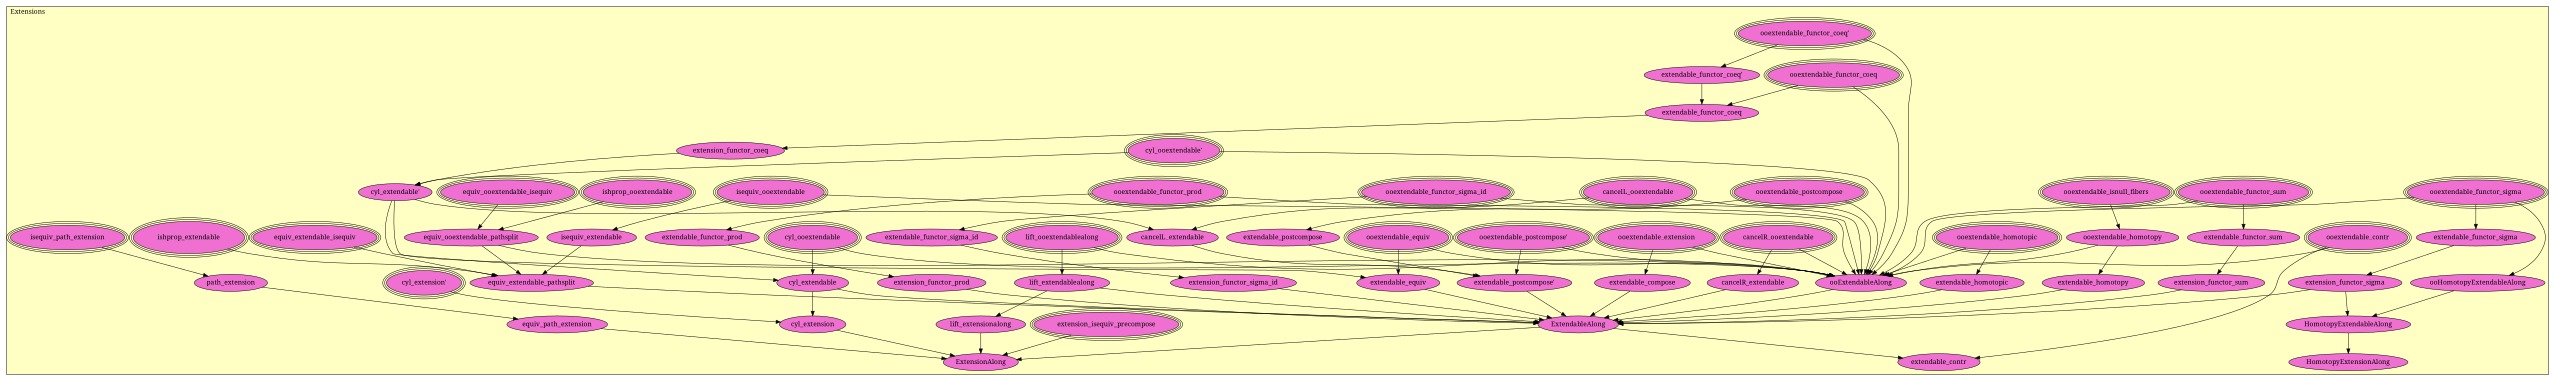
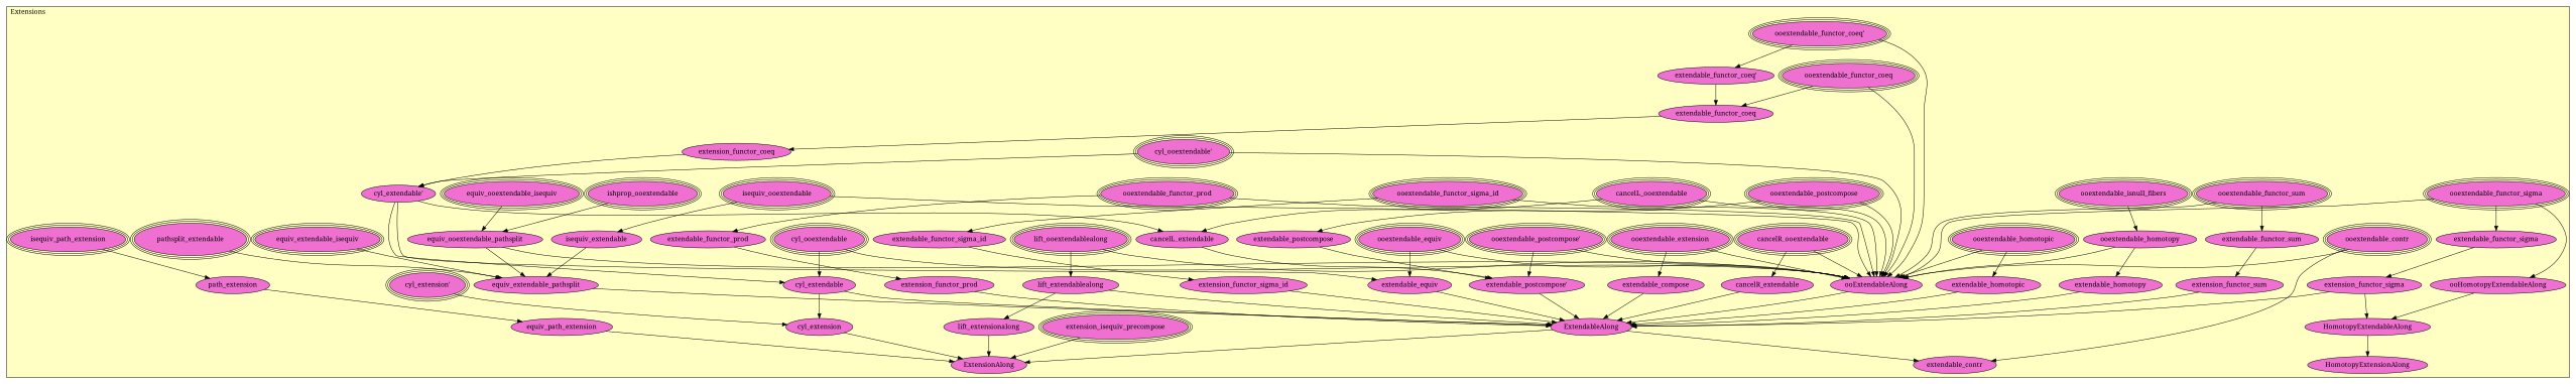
  digraph {
    fontname="Noto Serif"
    node [fillcolor="#F070D1" fontname="Noto Serif" style=filled]
    edge [fontname="Noto Serif"]
    n1 [label="ooextendable_functor_coeq'" peripheries=3]
    n2 [label="extendable_functor_coeq'"]
    n3 [label=ooextendable_functor_coeq peripheries=3]
    n4 [label=extendable_functor_coeq]
    n5 [label=extension_functor_coeq]
    n6 [label=ooextendable_functor_sum peripheries=3]
    n7 [label=extendable_functor_sum]
    n8 [label=extension_functor_sum]
    n9 [label=ooextendable_functor_sigma peripheries=3]
    n10 [label=extendable_functor_sigma]
    n11 [label=extension_functor_sigma]
    n12 [label=ooHomotopyExtendableAlong]
    n13 [label=HomotopyExtendableAlong]
    n14 [label=HomotopyExtensionAlong]
    n15 [label=ooextendable_functor_sigma_id peripheries=3]
    n16 [label=extendable_functor_sigma_id]
    n17 [label=extension_functor_sigma_id]
    n18 [label=ooextendable_functor_prod peripheries=3]
    n19 [label=extendable_functor_prod]
    n20 [label=extension_functor_prod]
    n21 [label="cyl_ooextendable'" peripheries=3]
    n22 [label="cyl_extendable'"]
    n23 [label="cyl_extension'" peripheries=3]
    n24 [label=cyl_ooextendable peripheries=3]
    n25 [label=cyl_extendable]
    n26 [label=cyl_extension]
    n27 [label=ooextendable_isnull_fibers peripheries=3]
    n28 [label=ooextendable_homotopy]
    n29 [label=ooextendable_contr peripheries=3]
    n30 [label=ooextendable_equiv peripheries=3]
    n31 [label=ooextendable_homotopic peripheries=3]
    n32 [label=cancelR_ooextendable peripheries=3]
    n33 [label=cancelL_ooextendable peripheries=3]
    n34 [label=ooextendable_extension peripheries=3]
    n35 [label="ooextendable_postcompose'" peripheries=3]
    n36 [label=ooextendable_postcompose peripheries=3]
    n37 [label=equiv_ooextendable_isequiv peripheries=3]
    n38 [label=ishprop_ooextendable peripheries=3]
    n39 [label=equiv_ooextendable_pathsplit]
    n40 [label=isequiv_ooextendable peripheries=3]
    n41 [label=lift_ooextendablealong peripheries=3]
    n42 [label=ooExtendableAlong]
    n43 [label=extendable_homotopy]
    n44 [label=extendable_contr]
    n45 [label=extendable_equiv]
    n46 [label=extendable_homotopic]
    n47 [label=cancelR_extendable]
    n48 [label=cancelL_extendable]
    n49 [label=extendable_compose]
    n50 [label=extendable_postcompose]
    n51 [label="extendable_postcompose'"]
    n52 [label=extension_isequiv_precompose peripheries=3]
    n53 [label=equiv_extendable_isequiv peripheries=3]
-   n54 [label=ishprop_extendable peripheries=3]
+   n54 [label=pathsplit_extendable peripheries=3]
    n55 [label=isequiv_extendable]
    n56 [label=equiv_extendable_pathsplit]
    n57 [label=lift_extendablealong]
    n58 [label=ExtendableAlong]
    n59 [label=isequiv_path_extension peripheries=3]
    n60 [label=path_extension]
    n61 [label=equiv_path_extension]
    n62 [label=lift_extensionalong]
    n63 [label=ExtensionAlong]
    subgraph cluster_1 {
      fillcolor="#FFFFC3"
      label=Extensions
      labeljust=l
      style=filled
      n1
      n2
      n3
      n4
      n5
      n6
      n7
      n8
      n9
      n10
      n11
      n12
      n13
      n14
      n15
      n16
      n17
      n18
      n19
      n20
      n21
      n22
      n23
      n24
      n25
      n26
      n27
      n28
      n29
      n30
      n31
      n32
      n33
      n34
      n35
      n36
      n37
      n38
      n39
      n40
      n41
      n42
      n43
      n44
      n45
      n46
      n47
      n48
      n49
      n50
      n51
      n52
      n53
      n54
      n55
      n56
      n57
      n58
      n59
      n60
      n61
      n62
      n63
    }
    n1 -> n2
    n1 -> n42
    n2 -> n4
    n3 -> n4
    n3 -> n42
    n4 -> n5
    n5 -> n22
    n6 -> n7
    n6 -> n42
    n7 -> n8
    n8 -> n58
    n9 -> n10
    n9 -> n12
    n9 -> n42
    n10 -> n11
    n11 -> n13
    n11 -> n58
    n12 -> n13
    n13 -> n14
    n15 -> n16
    n15 -> n42
    n16 -> n17
    n17 -> n58
    n18 -> n19
    n18 -> n42
    n19 -> n20
    n20 -> n58
    n21 -> n22
    n21 -> n42
    n22 -> n25
    n22 -> n45
    n22 -> n48
    n23 -> n26
    n24 -> n25
    n24 -> n42
    n25 -> n26
    n25 -> n58
    n26 -> n63
    n27 -> n28
    n28 -> n42
    n28 -> n43
    n29 -> n42
    n29 -> n44
    n30 -> n42
    n30 -> n45
    n31 -> n42
    n31 -> n46
    n32 -> n42
    n32 -> n47
    n33 -> n42
    n33 -> n48
    n34 -> n42
    n34 -> n49
    n35 -> n42
    n35 -> n51
    n36 -> n42
    n36 -> n50
    n37 -> n39
    n38 -> n39
    n39 -> n42
    n39 -> n56
    n40 -> n42
    n40 -> n55
    n41 -> n42
    n41 -> n57
    n42 -> n58
    n43 -> n58
    n45 -> n58
    n46 -> n58
    n47 -> n58
    n48 -> n51
    n49 -> n58
    n50 -> n51
    n51 -> n58
    n52 -> n63
    n53 -> n56
    n54 -> n56
    n55 -> n56
    n56 -> n58
    n57 -> n58
    n57 -> n62
    n58 -> n44
    n58 -> n63
    n59 -> n60
    n60 -> n61
    n61 -> n63
    n62 -> n63
  }
